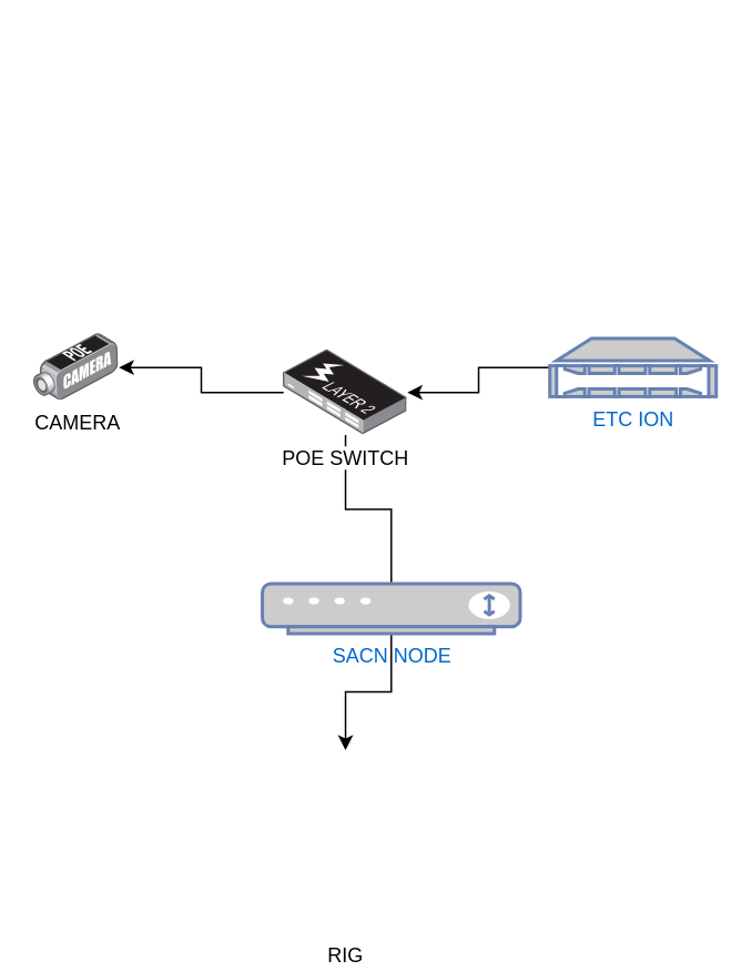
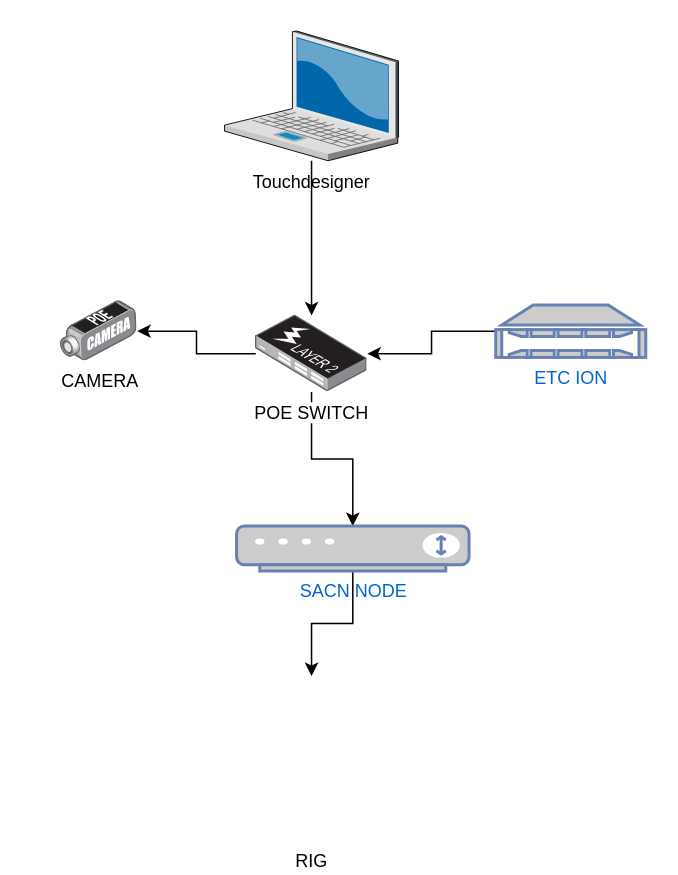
  <mxCell id="0" />
  <mxCell id="1" parent="0" />
- <mxCell id="2" value="CAMERA" style="points=[];aspect=fixed;html=1;align=center;shadow=0;dashed=0;image;image=img/lib/allied_telesis/security/POE_DVS_Camera.svg;" vertex="1" parent="1"><mxGeometry x="20" y="200" width="51" height="40.2" as="geometry" /></mxCell>
+ <mxCell id="2" value="CAMERA" style="points=[];aspect=fixed;html=1;align=center;shadow=0;dashed=0;image;image=img/lib/allied_telesis/security/POE_DVS_Camera.svg;" vertex="1" parent="1"><mxGeometry x="40" y="200" width="51" height="40.2" as="geometry" /></mxCell>
  <mxCell id="3" style="edgeStyle=orthogonalEdgeStyle;rounded=0;orthogonalLoop=1;jettySize=auto;html=1;" edge="1" parent="1" source="5" target="2"><mxGeometry relative="1" as="geometry" /></mxCell>
- <mxCell id="4" style="edgeStyle=orthogonalEdgeStyle;rounded=0;orthogonalLoop=1;jettySize=auto;html=1;endArrow=none;" edge="1" parent="1" source="5" target="11"><mxGeometry relative="1" as="geometry" /></mxCell>
+ <mxCell id="4" style="edgeStyle=orthogonalEdgeStyle;rounded=0;orthogonalLoop=1;jettySize=auto;html=1;" edge="1" parent="1" source="5" target="11"><mxGeometry relative="1" as="geometry" /></mxCell>
  <mxCell id="5" value="POE SWITCH&lt;br&gt;" style="points=[];aspect=fixed;html=1;align=center;shadow=0;dashed=0;image;image=img/lib/allied_telesis/switch/Switch_24_port_L2_POE.svg;" vertex="1" parent="1"><mxGeometry x="170" y="209.6" width="74.4" height="51" as="geometry" /></mxCell>
+ <mxCell id="6" style="edgeStyle=orthogonalEdgeStyle;rounded=0;orthogonalLoop=1;jettySize=auto;html=1;" edge="1" parent="1" source="7" target="5"><mxGeometry relative="1" as="geometry" /></mxCell>
+ <mxCell id="7" value="Touchdesigner" style="verticalLabelPosition=bottom;aspect=fixed;html=1;verticalAlign=top;strokeColor=none;align=center;outlineConnect=0;shape=mxgraph.citrix.laptop_2;" vertex="1" parent="1"><mxGeometry x="149.2" y="20" width="116" height="86.5" as="geometry" /></mxCell>
  <mxCell id="8" style="edgeStyle=orthogonalEdgeStyle;rounded=0;orthogonalLoop=1;jettySize=auto;html=1;" edge="1" parent="1" source="9" target="5"><mxGeometry relative="1" as="geometry" /></mxCell>
  <mxCell id="9" value="ETC ION" style="fontColor=#0066CC;verticalAlign=top;verticalLabelPosition=bottom;labelPosition=center;align=center;html=1;outlineConnect=0;fillColor=#CCCCCC;strokeColor=#6881B3;gradientColor=none;gradientDirection=north;strokeWidth=2;shape=mxgraph.networks.nas_filer;" vertex="1" parent="1"><mxGeometry x="330" y="202.6" width="100" height="35" as="geometry" /></mxCell>
  <mxCell id="10" style="edgeStyle=orthogonalEdgeStyle;rounded=0;orthogonalLoop=1;jettySize=auto;html=1;" edge="1" parent="1" source="11" target="12"><mxGeometry relative="1" as="geometry" /></mxCell>
  <mxCell id="11" value="SACN NODE" style="fontColor=#0066CC;verticalAlign=top;verticalLabelPosition=bottom;labelPosition=center;align=center;html=1;outlineConnect=0;fillColor=#CCCCCC;strokeColor=#6881B3;gradientColor=none;gradientDirection=north;strokeWidth=2;shape=mxgraph.networks.modem;" vertex="1" parent="1"><mxGeometry x="157.2" y="350" width="155" height="30" as="geometry" /></mxCell>
  <mxCell id="12" value="RIG" style="shape=image;html=1;verticalAlign=top;verticalLabelPosition=bottom;labelBackgroundColor=#ffffff;imageAspect=0;aspect=fixed;image=https://cdn2.iconfinder.com/data/icons/new-year-s-hand-drawn-basic/64/stage-128.png" vertex="1" parent="1"><mxGeometry x="152.2" y="450" width="110" height="110" as="geometry" /></mxCell>
